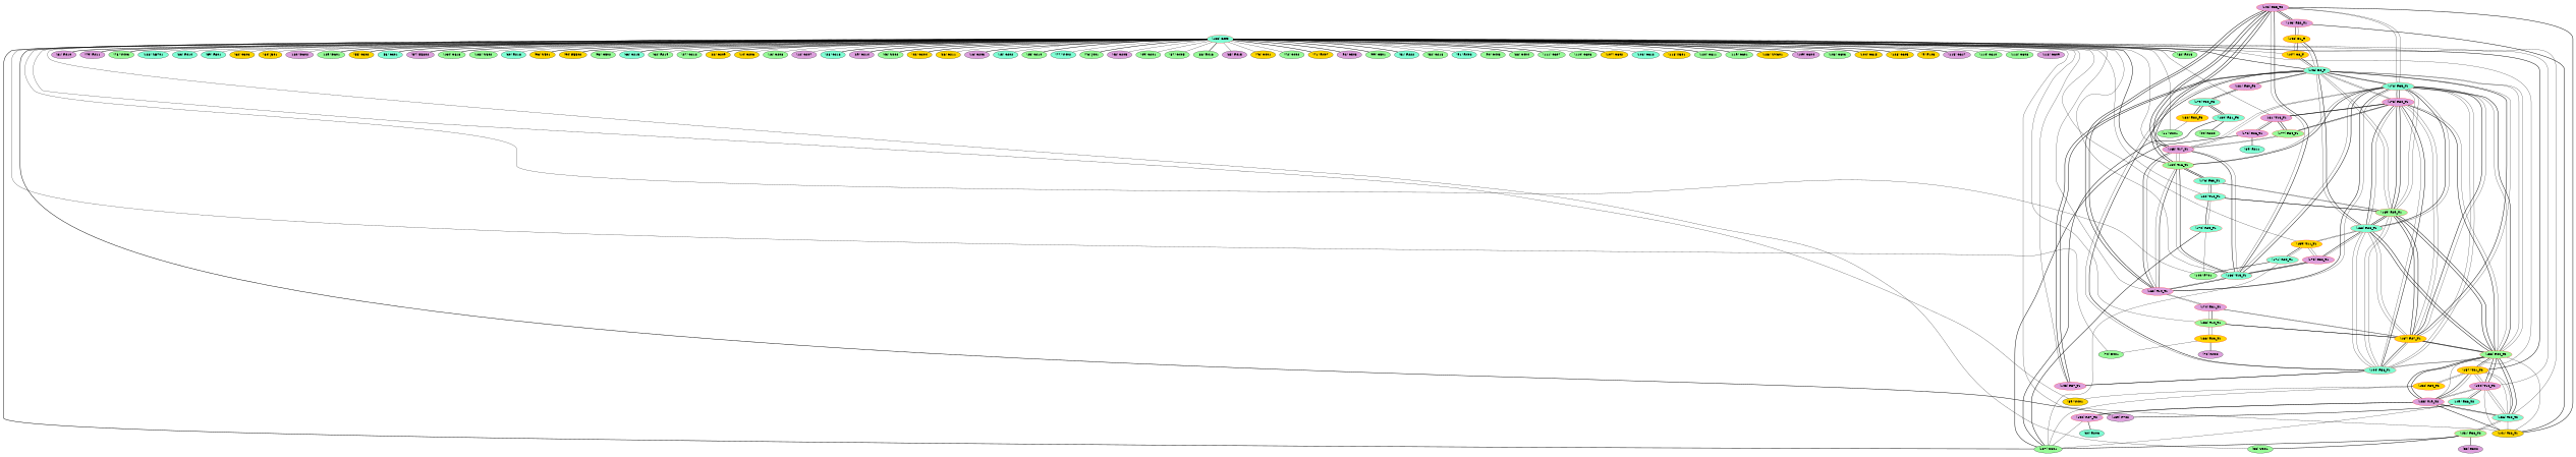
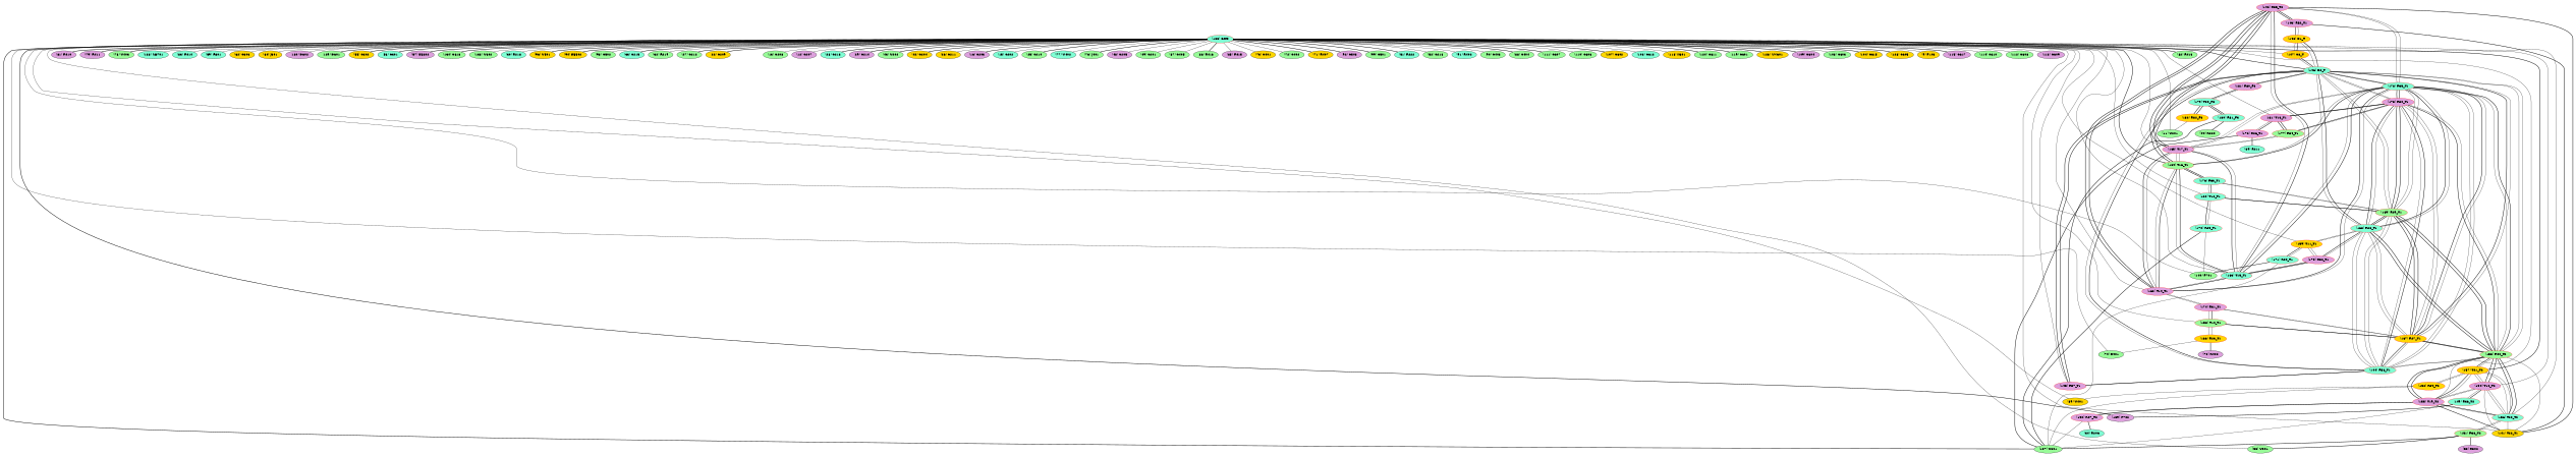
  graph {
    node [fillcolor=palegreen style=filled]
    edge [style=solid]
    n1 [color=red fillcolor=plum label="(142) R35_T2"]
    n2 [color=red fillcolor=plum label="(143) R52_T1"]
    n3 [fillcolor=gold label="(141) T22_T1"]
    n4 [color=red fillcolor=plum label="(162) T14_T1"]
    n5 [color=red fillcolor=aquamarine label="(163) T15_T1"]
    n6 [color=red fillcolor=plum label="(165) T17_T1"]
    n7 [color=red label="(164) T16_T1"]
    n8 [color=red fillcolor=aquamarine label="(178) R35_T1"]
    n9 [color=red fillcolor=gold label="(148) D1_T"]
    n10 [color=red fillcolor=plum label="(174) R31_T1"]
    n11 [color=red fillcolor=plum label="(175) R32_T1"]
    n12 [color=red label="(177) R34_T1"]
    n13 [color=red fillcolor=aquamarine label="(176) R33_T1"]
    n14 [color=red fillcolor=aquamarine label="(144) R58_T1"]
    n15 [color=red fillcolor=aquamarine label="(146) D2_T"]
    n16 [color=red label="(153) R40_T2"]
    n17 [color=red fillcolor=gold label="(167) R27_T1"]
    n18 [color=red fillcolor=aquamarine label="(168) R28_T1"]
    n19 [color=red label="(169) R29_T1"]
    n20 [color=red fillcolor=plum label="(173) R30_T1"]
    n21 [color=red fillcolor=gold label="(147) C8_T"]
    n22 [color=red label="(158) T10_T1"]
    n23 [color=red fillcolor=gold label="(159) T11_T1"]
    n24 [color=red fillcolor=plum label="(161) T13_T1"]
    n25 [color=red fillcolor=aquamarine label="(160) T12_T1"]
    n26 [color=red fillcolor=plum label="(145) R57_T1"]
    n27 [color=red fillcolor=plum label="(181) R80_P3"]
    n28 [color=red fillcolor=plum label="(154) T18_T2"]
    n29 [color=red fillcolor=plum label="(155) T19_T2"]
    n30 [color=red fillcolor=aquamarine label="(156) T20_T2"]
    n31 [color=red fillcolor=gold label="(157) T21_T2"]
    n32 [color=red fillcolor=aquamarine label="(179) T80_P3"]
    n33 [color=red fillcolor=aquamarine label="(149) R36_T2"]
    n34 [color=red fillcolor=plum label="(150) R37_T2"]
    n35 [color=red label="(151) R38_T2"]
    n36 [color=red fillcolor=gold label="(152) R39_T2"]
    n37 [color=red fillcolor=gold label="(166) R23_T1"]
    n38 [color=red fillcolor=aquamarine label="(171) R24_T1"]
    n39 [color=red fillcolor=aquamarine label="(170) R25_T1"]
    n40 [color=red fillcolor=plum label="(172) R26_T1"]
    n41 [color=red fillcolor=aquamarine label="(180) R81_P3"]
    n42 [color=red fillcolor=gold label="(182) R82_P3"]
    n43 [fillcolor=plum label="(139) P702"]
    n44 [label="(137) U601"]
    n45 [fillcolor=aquamarine label="(34) R206"]
    n46 [label="(53) U301"]
    n47 [fillcolor=plum label="(58) R302"]
    n48 [fillcolor=gold label="(89) U401"]
    n49 [label="(74) D401"]
    n50 [fillcolor=plum label="(70) R408"]
    n51 [label="(140) P701"]
    n52 [fillcolor=aquamarine label="(39) R211"]
    n53 [label="(44) R220"]
    n54 [label="(11) U201"]
    n55 [color=red fillcolor=aquamarine label="(183) GND"]
    n56 [label="(82) R413"]
    n57 [fillcolor=plum label="(81) R410"]
    n58 [fillcolor=plum label="(79) R411"]
    n59 [label="(78) U403"]
    n60 [fillcolor=aquamarine label="(138) SH701"]
    n61 [fillcolor=aquamarine label="(83) R414"]
    n62 [fillcolor=aquamarine label="(59) R301"]
    n63 [fillcolor=gold label="(62) C303"]
    n64 [fillcolor=gold label="(64) J301"]
    n65 [fillcolor=plum label="(130) D602"]
    n66 [label="(129) D601"]
    n67 [fillcolor=gold label="(55) C302"]
    n68 [fillcolor=aquamarine label="(56) C301"]
    n69 [fillcolor=plum label="(57) FB302"]
    n70 [label="(134) C618"]
    n71 [label="(133) U602"]
    n72 [fillcolor=aquamarine label="(30) R218"]
    n73 [fillcolor=gold label="(96) U501"]
    n74 [fillcolor=gold label="(94) FB502"]
    n75 [label="(98) C502"]
    n76 [fillcolor=aquamarine label="(33) C215"]
    n77 [label="(32) R219"]
    n78 [label="(27) C212"]
    n79 [fillcolor=gold label="(22) C209"]
-   n80 [fillcolor=gold label="(14) C206"]
    n81 [label="(13) C208"]
    n82 [fillcolor=plum label="(12) C207"]
    n83 [fillcolor=aquamarine label="(28) C213"]
    n84 [fillcolor=plum label="(29) C214"]
    n85 [label="(43) U202"]
    n86 [fillcolor=gold label="(42) C204"]
    n87 [fillcolor=gold label="(26) C211"]
    n88 [fillcolor=plum label="(16) C203"]
    n89 [fillcolor=aquamarine label="(15) C202"]
    n90 [label="(25) C210"]
    n91 [fillcolor=aquamarine label="(77) U402"]
    n92 [label="(76) J401"]
    n93 [fillcolor=plum label="(48) C205"]
    n94 [label="(49) C201"]
    n95 [label="(87) C405"]
    n96 [label="(86) R416"]
    n97 [fillcolor=plum label="(85) R415"]
    n98 [fillcolor=gold label="(73) C401"]
    n99 [label="(72) C402"]
    n100 [fillcolor=gold label="(71) R407"]
    n101 [fillcolor=plum label="(92) C503"]
    n102 [label="(99) C501"]
    n103 [fillcolor=aquamarine label="(51) R222"]
    n104 [label="(52) C216"]
    n105 [fillcolor=aquamarine label="(91) R402"]
    n106 [label="(90) C403"]
    n107 [label="(88) C404"]
    n108 [label="(111) C607"]
    n109 [label="(110) C606"]
    n110 [fillcolor=gold label="(107) C602"]
    n111 [fillcolor=aquamarine label="(103) C612"]
    n112 [fillcolor=gold label="(118) X601"]
    n113 [label="(124) C611"]
    n114 [label="(119) C601"]
    n115 [fillcolor=gold label="(126) SW601"]
    n116 [fillcolor=plum label="(109) C604"]
    n117 [label="(108) C603"]
    n118 [fillcolor=gold label="(104) C615"]
    n119 [fillcolor=gold label="(128) C605"]
    n120 [fillcolor=gold label="(9) P103"]
    n121 [fillcolor=plum label="(115) C617"]
    n122 [label="(114) C610"]
    n123 [label="(112) C608"]
    n124 [fillcolor=plum label="(113) C609"]
    n1 -- n2 [style=bold]
    n1 -- n3 [style=bold]
    n1 -- n4 [style=bold]
    n1 -- n5
    n1 -- n6 [style=bold]
    n1 -- n7 [style=bold]
    n1 -- n8
    n2 -- n1 [style=bold]
    n2 -- n3 [style=bold]
    n2 -- n9 [style=bold]
    n4 -- n1 [style=bold]
    n4 -- n5 [style=bold]
    n4 -- n6
    n4 -- n7 [style=bold]
    n4 -- n8
    n4 -- n10
    n5 -- n1 [style=bold]
    n5 -- n4
    n5 -- n6
    n5 -- n7 [style=bold]
    n5 -- n8 [style=bold]
    n5 -- n11 [style=bold]
    n6 -- n1 [style=bold]
    n6 -- n4 [style=bold]
    n6 -- n5 [style=bold]
    n6 -- n7
    n6 -- n8
    n6 -- n12
    n7 -- n1 [style=bold]
    n7 -- n4
    n7 -- n5
    n7 -- n6
    n7 -- n8 [style=bold]
    n7 -- n13 [style=bold]
    n8 -- n1
    n8 -- n4 [style=bold]
    n8 -- n5
    n8 -- n6
    n8 -- n7
    n8 -- n14
    n8 -- n15
    n8 -- n16
    n8 -- n17 [style=bold]
    n8 -- n18 [style=bold]
    n8 -- n19
    n8 -- n20 [style=bold]
    n9 -- n2
    n9 -- n15
    n9 -- n21
    n10 -- n4
    n10 -- n17
    n10 -- n22
    n11 -- n5 [style=bold]
    n11 -- n18
    n11 -- n23
    n12 -- n6
    n12 -- n20
    n12 -- n24 [style=bold]
    n13 -- n7 [style=bold]
    n13 -- n19
    n13 -- n25
    n14 -- n8
    n14 -- n15 [style=bold]
    n14 -- n16
    n14 -- n17
    n14 -- n18
    n14 -- n19
    n14 -- n20 [style=bold]
    n14 -- n26
    n15 -- n8 [style=bold]
    n15 -- n9 [style=bold]
    n15 -- n14
    n15 -- n16
    n15 -- n17 [style=bold]
    n15 -- n18
    n15 -- n19
    n15 -- n20
    n15 -- n21 [style=bold]
    n15 -- n26 [style=bold]
    n15 -- n27 [style=bold]
    n16 -- n3
    n16 -- n8 [style=bold]
    n16 -- n14
    n16 -- n15
    n16 -- n17 [style=bold]
    n16 -- n18 [style=bold]
    n16 -- n19 [style=bold]
    n16 -- n20
    n16 -- n28 [style=bold]
    n16 -- n29 [style=bold]
    n16 -- n30 [style=bold]
    n16 -- n31 [style=bold]
    n17 -- n8
    n17 -- n10
    n17 -- n14 [style=bold]
    n17 -- n15
    n17 -- n16 [style=bold]
    n17 -- n18
    n17 -- n19 [style=bold]
    n17 -- n20
    n17 -- n22
    n18 -- n8
    n18 -- n11 [style=bold]
    n18 -- n14
    n18 -- n15 [style=bold]
    n18 -- n16 [style=bold]
    n18 -- n17
    n18 -- n19 [style=bold]
    n18 -- n20
    n18 -- n23
    n19 -- n8
    n19 -- n13
    n19 -- n14
    n19 -- n15
    n19 -- n16 [style=bold]
    n19 -- n17 [style=bold]
    n19 -- n18 [style=bold]
    n19 -- n20 [style=bold]
    n19 -- n25
    n20 -- n8 [style=bold]
    n20 -- n12 [style=bold]
    n20 -- n14
    n20 -- n15
    n20 -- n16 [style=bold]
    n20 -- n17
    n20 -- n18 [style=bold]
    n20 -- n19 [style=bold]
    n20 -- n24 [style=bold]
    n21 -- n9 [style=bold]
    n21 -- n15
    n22 -- n10 [style=bold]
    n22 -- n17 [style=bold]
    n22 -- n37
    n23 -- n11
    n23 -- n18
    n23 -- n38 [style=bold]
    n24 -- n12 [style=bold]
    n24 -- n20 [style=bold]
    n24 -- n40
    n25 -- n13 [style=bold]
    n25 -- n19 [style=bold]
    n25 -- n39 [style=bold]
    n26 -- n14 [style=bold]
    n26 -- n15 [style=bold]
    n27 -- n15
    n27 -- n32 [style=bold]
    n28 -- n3
    n28 -- n16 [style=bold]
    n28 -- n29
    n28 -- n30
    n28 -- n31
    n28 -- n33
    n29 -- n3 [style=bold]
    n29 -- n16 [style=bold]
    n29 -- n28
    n29 -- n30
    n29 -- n31
    n29 -- n34
    n30 -- n3
    n30 -- n16 [style=bold]
    n30 -- n28
    n30 -- n29 [style=bold]
    n30 -- n31
    n30 -- n35
    n31 -- n16
    n31 -- n28
    n31 -- n29 [style=bold]
    n31 -- n30
    n31 -- n36
    n32 -- n27
    n32 -- n41 [style=bold]
    n32 -- n42 [style=bold]
    n33 -- n28 [style=bold]
    n33 -- n43 [style=bold]
    n33 -- n44
    n34 -- n29 [style=bold]
    n34 -- n44
    n34 -- n45 [style=bold]
    n35 -- n30
    n35 -- n44 [style=bold]
    n35 -- n46 [style=bold]
    n35 -- n47 [style=bold]
    n36 -- n31
    n36 -- n44
    n36 -- n48
    n37 -- n22
    n37 -- n49
    n37 -- n50 [style=bold]
    n38 -- n23
    n38 -- n44
    n38 -- n51 [style=bold]
    n39 -- n25
    n39 -- n44 [style=bold]
    n39 -- n51
    n40 -- n24 [style=bold]
    n40 -- n44 [style=bold]
    n40 -- n52 [style=bold]
    n41 -- n32 [style=bold]
    n41 -- n44 [style=bold]
    n41 -- n53 [style=bold]
    n42 -- n32 [style=bold]
    n42 -- n54
    n55 -- n3
    n55 -- n4
    n55 -- n5
    n55 -- n6
    n55 -- n7 [style=bold]
    n55 -- n15 [style=bold]
    n55 -- n21
    n55 -- n22
    n55 -- n23
    n55 -- n24
    n55 -- n25
    n55 -- n26
    n55 -- n28
    n55 -- n29
    n55 -- n30
    n55 -- n31 [style=bold]
    n55 -- n43 [style=bold]
    n55 -- n44 [style=bold]
    n55 -- n46
    n55 -- n48
    n55 -- n49
    n55 -- n51
    n55 -- n54
    n55 -- n56 [style=bold]
    n55 -- n57 [style=bold]
    n55 -- n58 [style=bold]
    n55 -- n59 [style=bold]
    n55 -- n60
    n55 -- n61
    n55 -- n62
    n55 -- n63
    n55 -- n64
    n55 -- n65
    n55 -- n66 [style=bold]
    n55 -- n67 [style=bold]
    n55 -- n68 [style=bold]
    n55 -- n69 [style=bold]
    n55 -- n70 [style=bold]
    n55 -- n71
    n55 -- n72
    n55 -- n73 [style=bold]
    n55 -- n74 [style=bold]
    n55 -- n75
    n55 -- n76 [style=bold]
    n55 -- n77
    n55 -- n78 [style=bold]
    n55 -- n79 [style=bold]
-   n55 -- n80
    n55 -- n81
    n55 -- n82
    n55 -- n83 [style=bold]
    n55 -- n84 [style=bold]
    n55 -- n85 [style=bold]
    n55 -- n86 [style=bold]
    n55 -- n87
    n55 -- n88 [style=bold]
    n55 -- n89
    n55 -- n90 [style=bold]
    n55 -- n91
    n55 -- n92 [style=bold]
    n55 -- n93
    n55 -- n94
    n55 -- n95
    n55 -- n96 [style=bold]
    n55 -- n97
    n55 -- n98
    n55 -- n99
    n55 -- n100 [style=bold]
    n55 -- n101 [style=bold]
    n55 -- n102 [style=bold]
    n55 -- n103 [style=bold]
    n55 -- n104
    n55 -- n105
    n55 -- n106
    n55 -- n107 [style=bold]
    n55 -- n108 [style=bold]
    n55 -- n109
    n55 -- n110 [style=bold]
    n55 -- n111
    n55 -- n112
    n55 -- n113 [style=bold]
    n55 -- n114 [style=bold]
    n55 -- n115 [style=bold]
    n55 -- n116 [style=bold]
    n55 -- n117
    n55 -- n118 [style=bold]
    n55 -- n119 [style=bold]
    n55 -- n120
    n55 -- n121 [style=bold]
    n55 -- n122
    n55 -- n123
    n55 -- n124
  }
